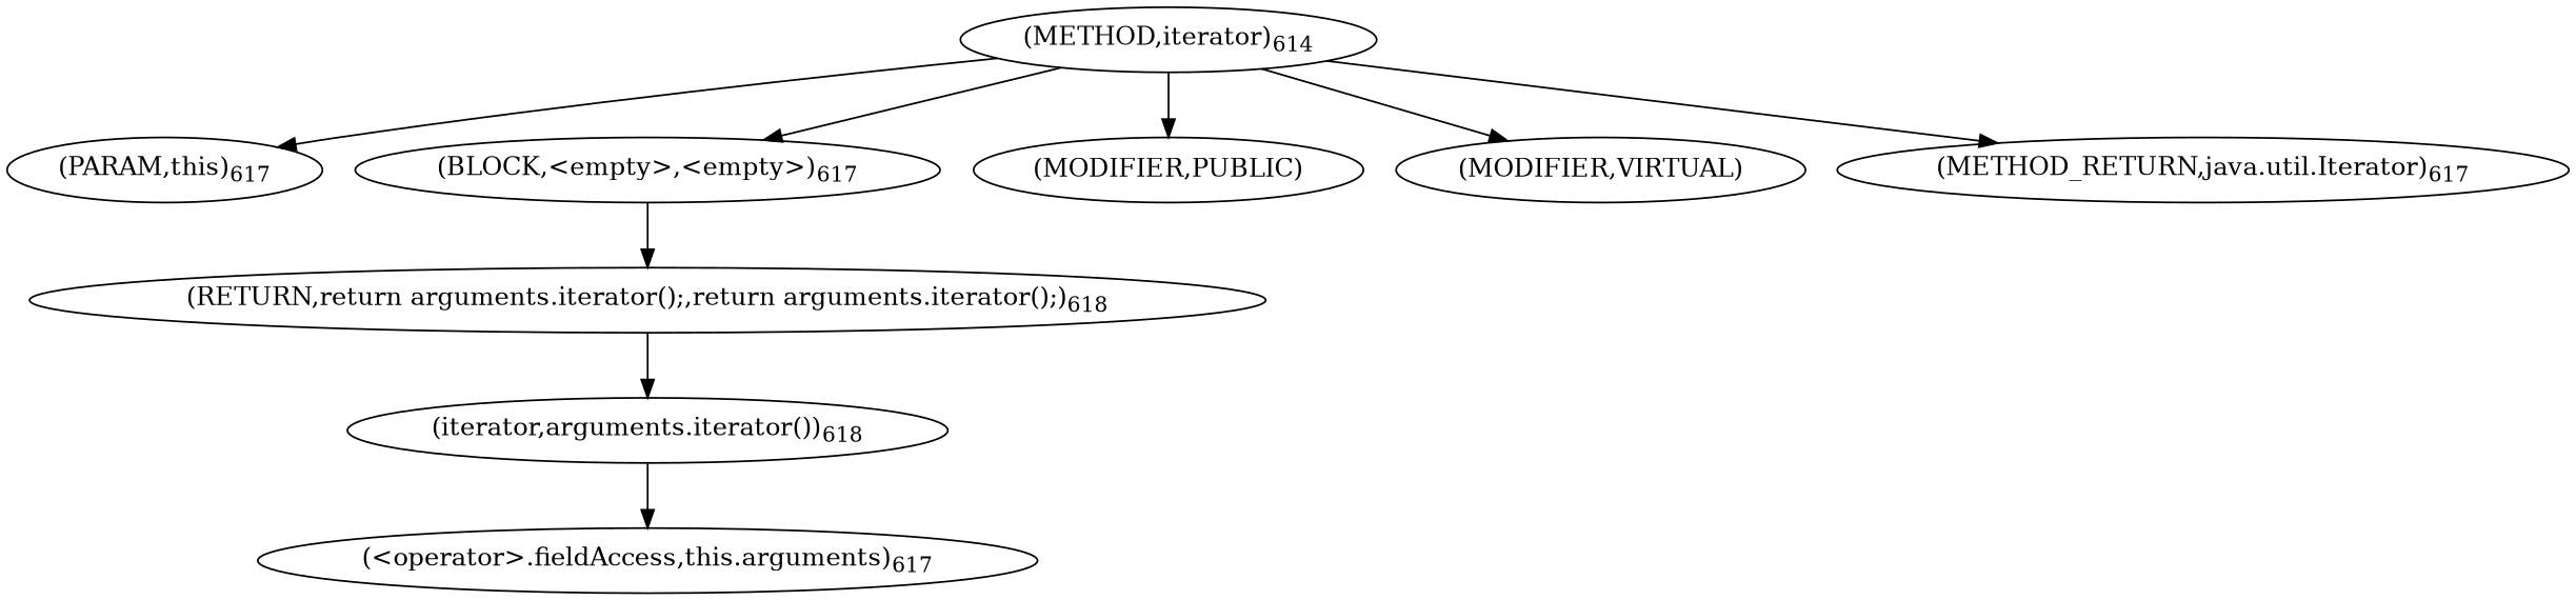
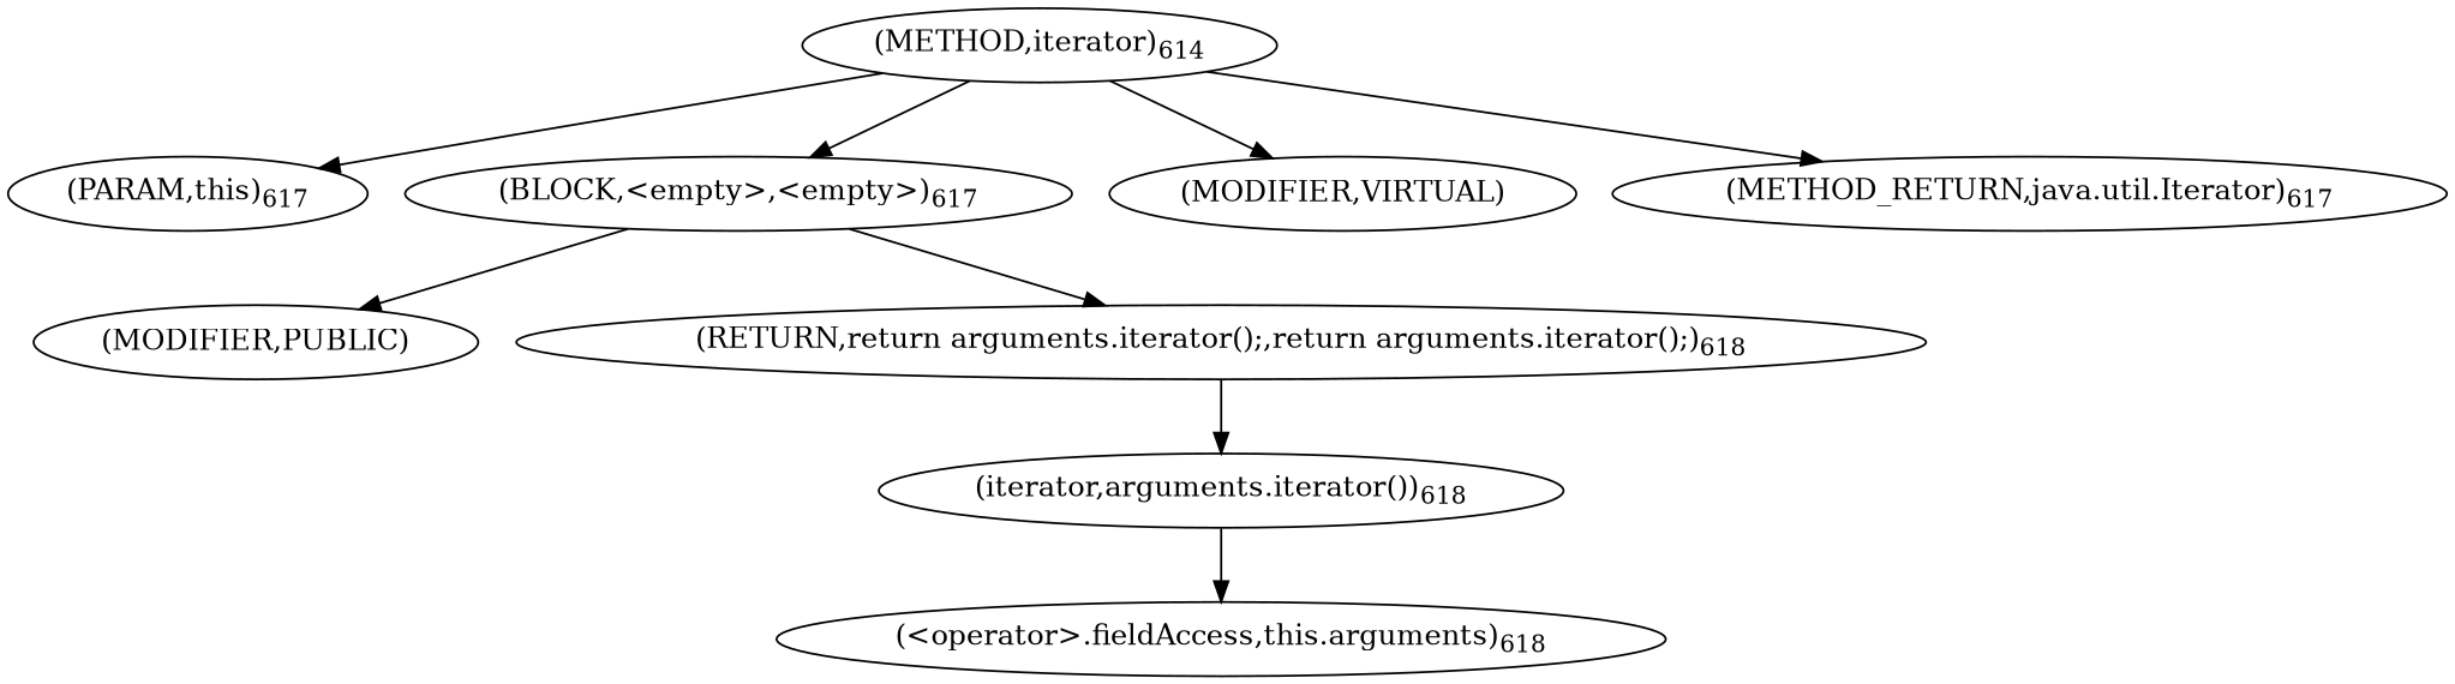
  digraph {
    n1 [label=<(METHOD,iterator)<SUB>614</SUB>>]
    n2 [label=<(PARAM,this)<SUB>617</SUB>>]
    n3 [label=<(BLOCK,&lt;empty&gt;,&lt;empty&gt;)<SUB>617</SUB>>]
    n4 [label=<(MODIFIER,PUBLIC)>]
    n5 [label=<(MODIFIER,VIRTUAL)>]
    n6 [label=<(METHOD_RETURN,java.util.Iterator)<SUB>617</SUB>>]
    n7 [label=<(RETURN,return arguments.iterator();,return arguments.iterator();)<SUB>618</SUB>>]
    n8 [label=<(iterator,arguments.iterator())<SUB>618</SUB>>]
-   n9 [label=<(&lt;operator&gt;.fieldAccess,this.arguments)<SUB>617</SUB>>]
+   n9 [label=<(&lt;operator&gt;.fieldAccess,this.arguments)<SUB>618</SUB>>]
    n1 -> n2
    n1 -> n3
-   n1 -> n4
+   n3 -> n4
    n1 -> n5
    n1 -> n6
    n3 -> n7
    n7 -> n8
    n8 -> n9
  }
